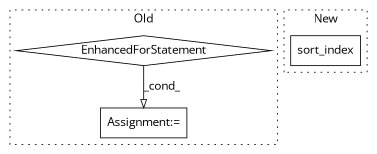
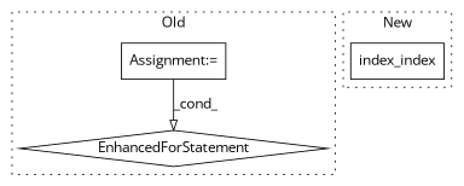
  digraph {
    fontname="Open Sans"
    node [l="53,2" s="855,924" shape=box fontname="Open Sans"]
    n1 [a=70 label=EnhancedForStatement shape=diamond]
    n2 [a=7 label="Assignment:="]
-   n3 [a=32 l=12 label=sort_index s=854]
+   n3 [a=32 l=12 label=index_index s=854]
    subgraph cluster_1 {
      label=Old
      style=dotted
      n1
      n2
    }
    subgraph cluster_2 {
      label=New
      style=dotted
      n3
    }
-   n1 -> n2 [label=_cond_ arrowhead=onormal fontname="Open Sans"]
+   n2 -> n1 [label=_cond_ arrowhead=onormal fontname="Open Sans"]
  }
